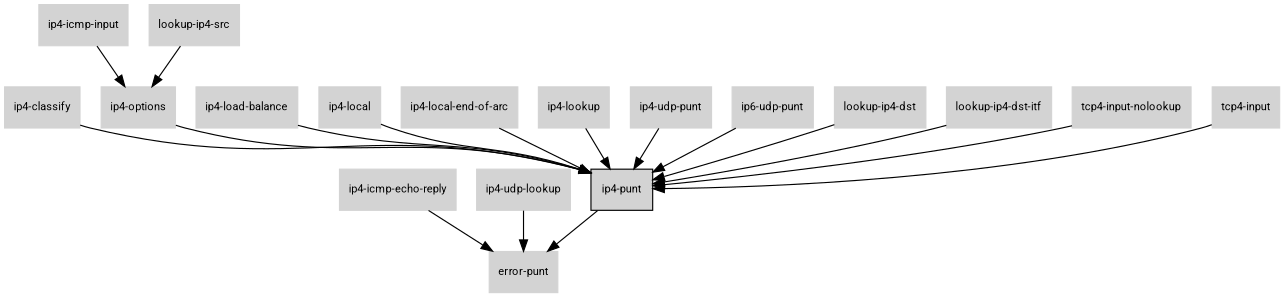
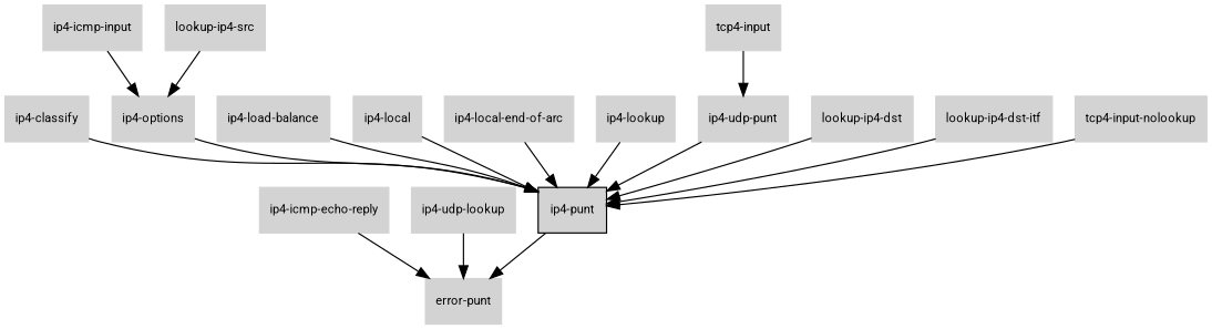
  digraph {
    fontname=Roboto
    rankdir=TB
    node [color=lightgray fillcolor=lightgray fontcolor=black fontname=Roboto fontsize=10 shape=box style=filled]
    edge [fontname=Roboto fontsize=8]
    "ip4-punt" [color=black]
    "error-punt"
    "ip4-classify"
    "ip4-icmp-echo-reply"
    "ip4-icmp-input"
    "ip4-options"
    "ip4-load-balance"
    "ip4-local"
    "ip4-local-end-of-arc"
    "ip4-lookup"
    "ip4-udp-lookup"
    "ip4-udp-punt"
-   "ip6-udp-punt"
    "lookup-ip4-dst"
    "lookup-ip4-dst-itf"
    "lookup-ip4-src"
    "tcp4-input-nolookup"
    "tcp4-input"
    "ip4-punt" -> "error-punt"
    "ip4-classify" -> "ip4-punt"
    "ip4-icmp-echo-reply" -> "error-punt"
    "ip4-icmp-input" -> "ip4-options"
    "ip4-options" -> "ip4-punt"
    "ip4-load-balance" -> "ip4-punt"
    "ip4-local" -> "ip4-punt"
    "ip4-local-end-of-arc" -> "ip4-punt"
    "ip4-lookup" -> "ip4-punt"
    "ip4-udp-lookup" -> "error-punt"
    "ip4-udp-punt" -> "ip4-punt"
-   "ip6-udp-punt" -> "ip4-punt"
    "lookup-ip4-dst" -> "ip4-punt"
    "lookup-ip4-dst-itf" -> "ip4-punt"
    "lookup-ip4-src" -> "ip4-options"
    "tcp4-input-nolookup" -> "ip4-punt"
-   "tcp4-input" -> "ip4-punt"
+   "tcp4-input" -> "ip4-udp-punt"
  }
